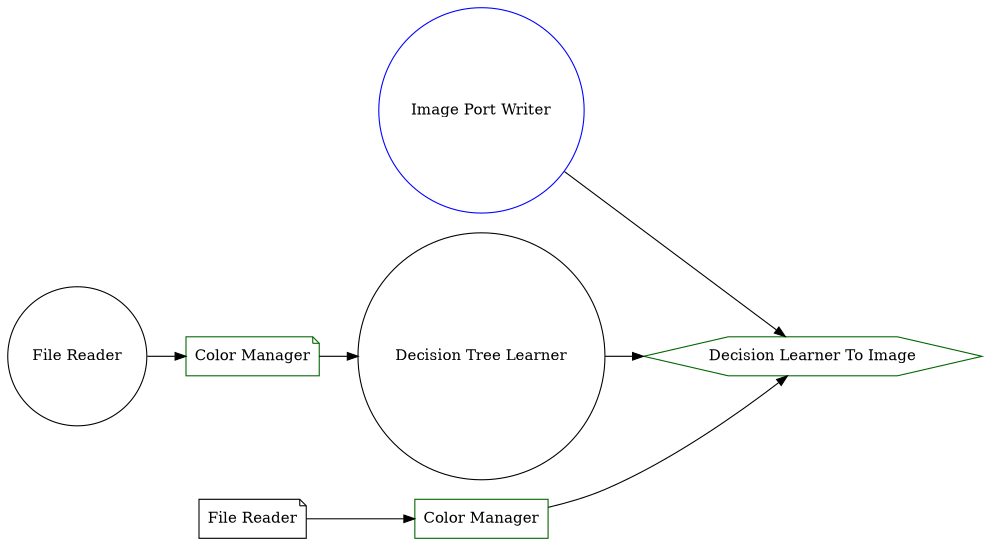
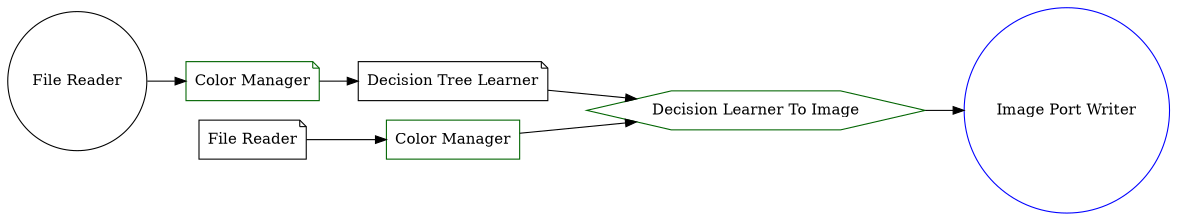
  digraph {
    rankdir=LR
    node [color=darkgreen shape=circle]
    n1 [label="Decision Learner To Image" shape=hexagon]
    n2 [color=blue label="Image Port Writer"]
    n3 [color=black label="File Reader"]
    n4 [label="Color Manager" shape=note]
-   n5 [color=black label="Decision Tree Learner"]
+   n5 [color=black label="Decision Tree Learner" shape=note]
    n6 [color=black label="File Reader" shape=note]
    n7 [label="Color Manager" shape=box]
-   n2 -> n1
+   n1 -> n2
    n3 -> n4
    n4 -> n5
    n5 -> n1
    n6 -> n7
    n7 -> n1
  }
